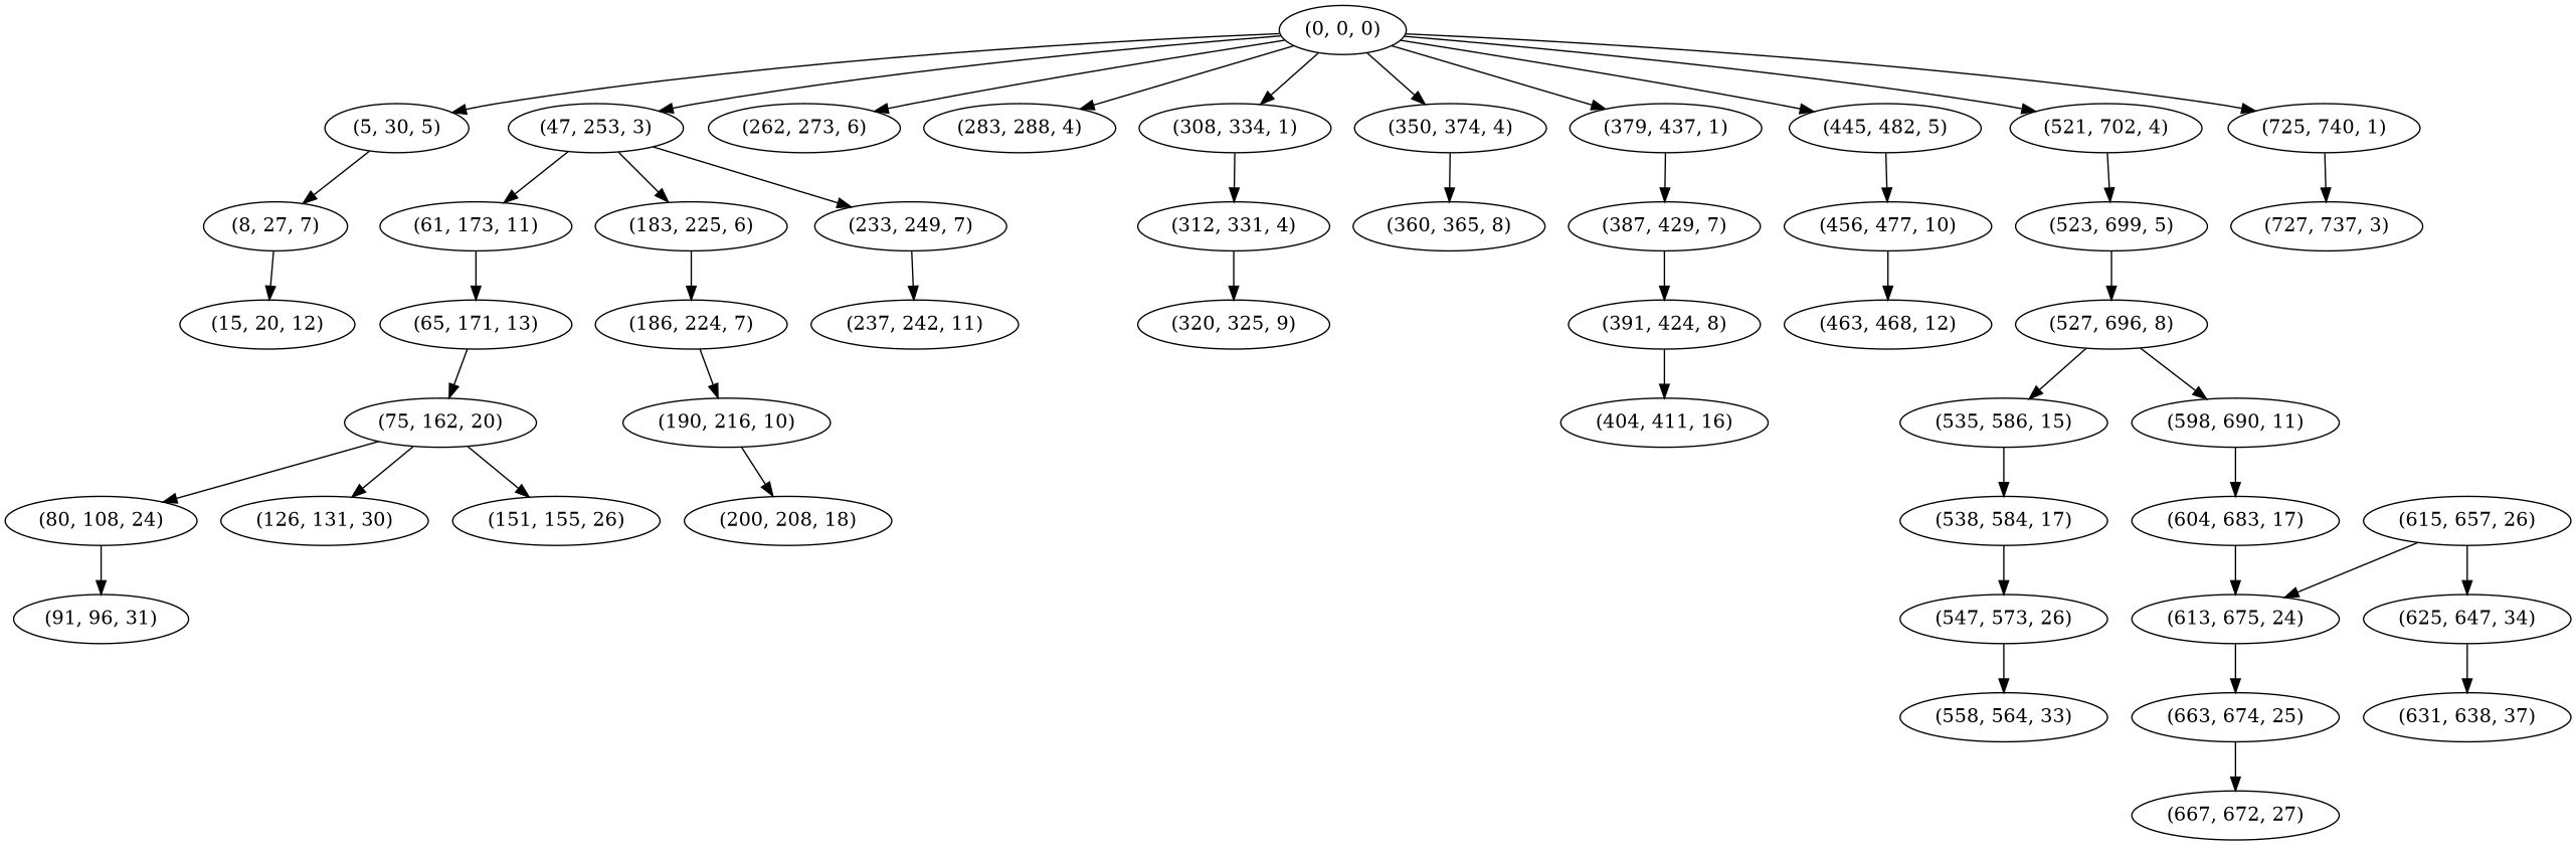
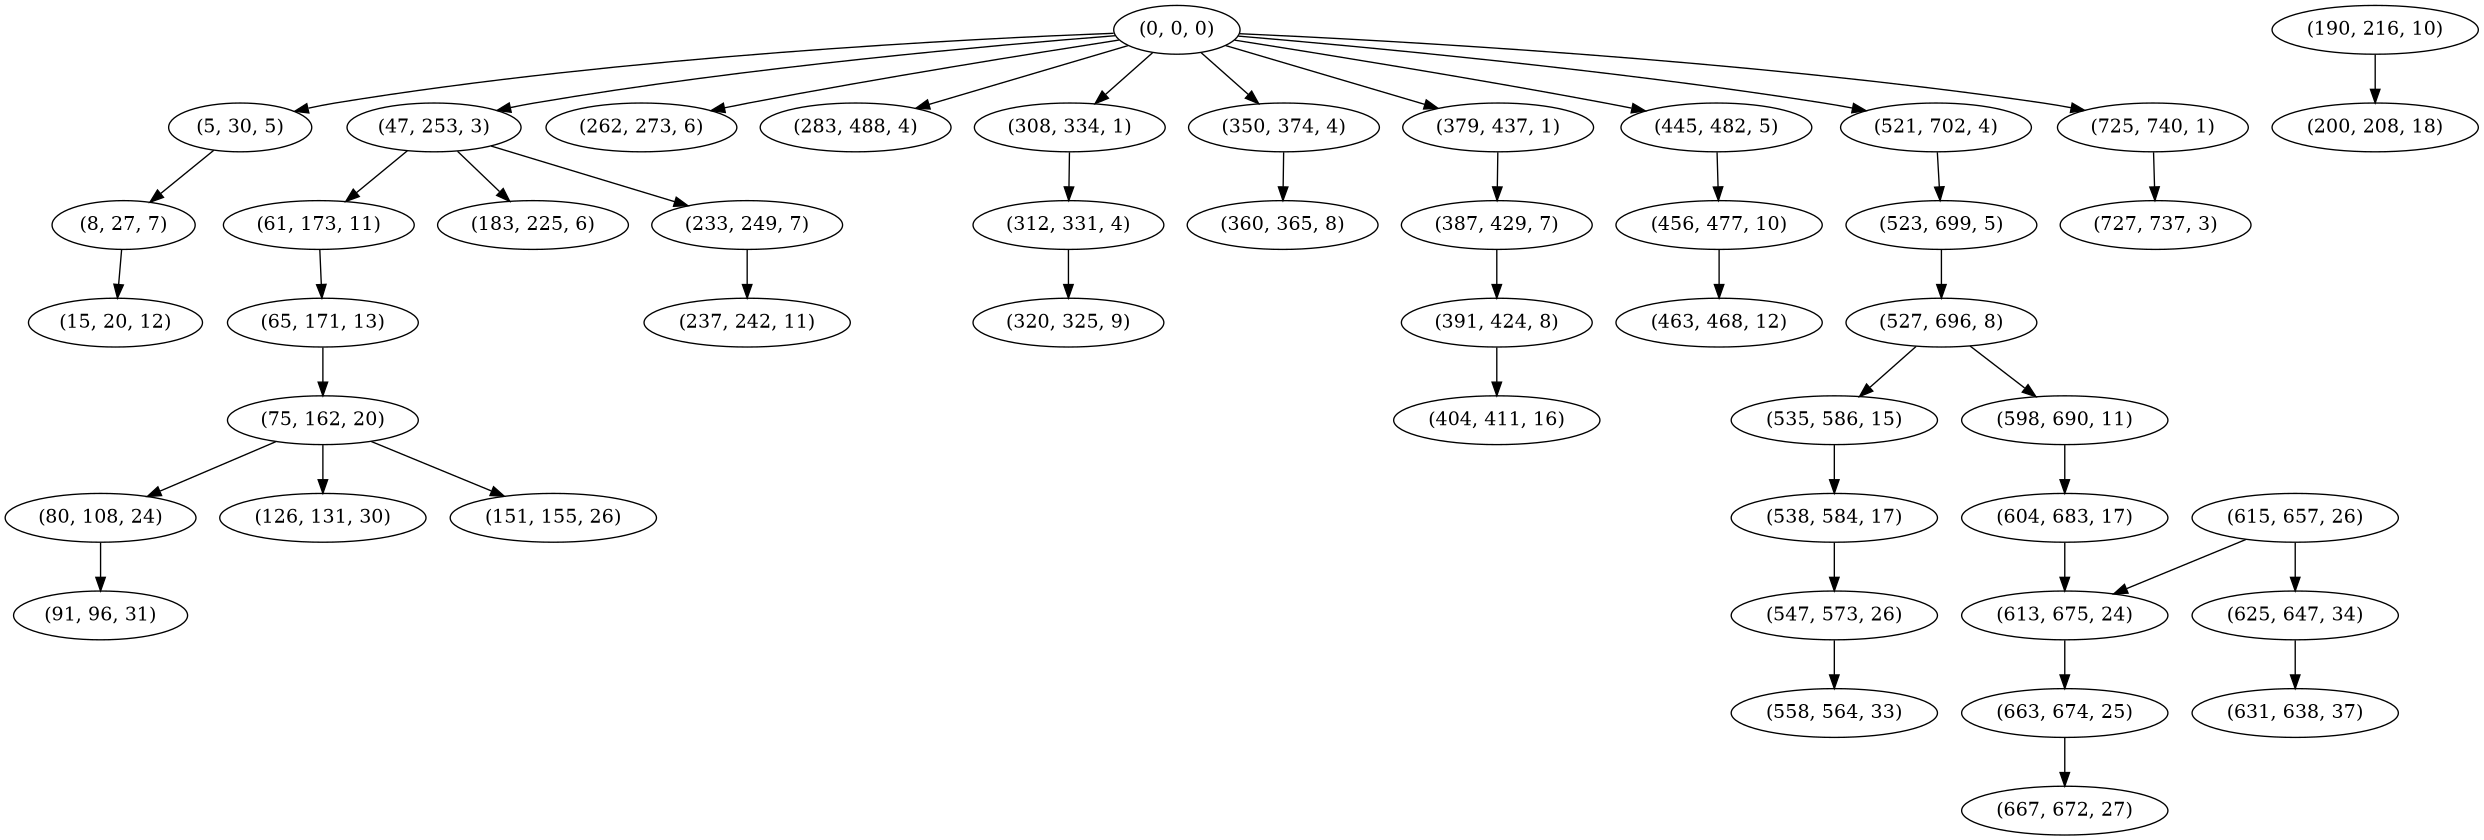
  digraph {
    "(0, 0, 0)"
    "(5, 30, 5)"
    "(47, 253, 3)"
    "(262, 273, 6)"
-   "(283, 288, 4)"
+   "(283, 288, 4)" [label="(283, 488, 4)"]
    "(308, 334, 1)"
    "(350, 374, 4)"
    "(379, 437, 1)"
    "(445, 482, 5)"
    "(521, 702, 4)"
    "(725, 740, 1)"
    "(8, 27, 7)"
    "(61, 173, 11)"
    "(183, 225, 6)"
    "(233, 249, 7)"
    "(312, 331, 4)"
    "(360, 365, 8)"
    "(387, 429, 7)"
    "(456, 477, 10)"
    "(523, 699, 5)"
    "(727, 737, 3)"
    "(15, 20, 12)"
    "(65, 171, 13)"
-   "(186, 224, 7)"
    "(237, 242, 11)"
    "(75, 162, 20)"
    "(80, 108, 24)"
    "(126, 131, 30)"
    "(151, 155, 26)"
    "(91, 96, 31)"
    "(190, 216, 10)"
    "(200, 208, 18)"
    "(320, 325, 9)"
    "(391, 424, 8)"
    "(404, 411, 16)"
    "(463, 468, 12)"
    "(527, 696, 8)"
    "(535, 586, 15)"
    "(598, 690, 11)"
    "(538, 584, 17)"
    "(604, 683, 17)"
    "(547, 573, 26)"
    "(558, 564, 33)"
    "(613, 675, 24)"
    "(663, 674, 25)"
    "(615, 657, 26)"
    "(625, 647, 34)"
    "(667, 672, 27)"
    "(631, 638, 37)"
    "(0, 0, 0)" -> "(5, 30, 5)"
    "(0, 0, 0)" -> "(47, 253, 3)"
    "(0, 0, 0)" -> "(262, 273, 6)"
    "(0, 0, 0)" -> "(283, 288, 4)"
    "(0, 0, 0)" -> "(308, 334, 1)"
    "(0, 0, 0)" -> "(350, 374, 4)"
    "(0, 0, 0)" -> "(379, 437, 1)"
    "(0, 0, 0)" -> "(445, 482, 5)"
    "(0, 0, 0)" -> "(521, 702, 4)"
    "(0, 0, 0)" -> "(725, 740, 1)"
    "(5, 30, 5)" -> "(8, 27, 7)"
    "(47, 253, 3)" -> "(61, 173, 11)"
    "(47, 253, 3)" -> "(183, 225, 6)"
    "(47, 253, 3)" -> "(233, 249, 7)"
    "(308, 334, 1)" -> "(312, 331, 4)"
    "(350, 374, 4)" -> "(360, 365, 8)"
    "(379, 437, 1)" -> "(387, 429, 7)"
    "(445, 482, 5)" -> "(456, 477, 10)"
    "(521, 702, 4)" -> "(523, 699, 5)"
    "(725, 740, 1)" -> "(727, 737, 3)"
    "(8, 27, 7)" -> "(15, 20, 12)"
    "(61, 173, 11)" -> "(65, 171, 13)"
-   "(183, 225, 6)" -> "(186, 224, 7)"
    "(233, 249, 7)" -> "(237, 242, 11)"
    "(312, 331, 4)" -> "(320, 325, 9)"
    "(387, 429, 7)" -> "(391, 424, 8)"
    "(456, 477, 10)" -> "(463, 468, 12)"
    "(523, 699, 5)" -> "(527, 696, 8)"
    "(65, 171, 13)" -> "(75, 162, 20)"
-   "(186, 224, 7)" -> "(190, 216, 10)"
    "(75, 162, 20)" -> "(80, 108, 24)"
    "(75, 162, 20)" -> "(126, 131, 30)"
    "(75, 162, 20)" -> "(151, 155, 26)"
    "(80, 108, 24)" -> "(91, 96, 31)"
    "(190, 216, 10)" -> "(200, 208, 18)"
    "(391, 424, 8)" -> "(404, 411, 16)"
    "(527, 696, 8)" -> "(535, 586, 15)"
    "(527, 696, 8)" -> "(598, 690, 11)"
    "(535, 586, 15)" -> "(538, 584, 17)"
    "(598, 690, 11)" -> "(604, 683, 17)"
    "(538, 584, 17)" -> "(547, 573, 26)"
    "(604, 683, 17)" -> "(613, 675, 24)"
    "(547, 573, 26)" -> "(558, 564, 33)"
    "(613, 675, 24)" -> "(663, 674, 25)"
    "(663, 674, 25)" -> "(667, 672, 27)"
    "(615, 657, 26)" -> "(613, 675, 24)"
    "(615, 657, 26)" -> "(625, 647, 34)"
    "(625, 647, 34)" -> "(631, 638, 37)"
  }
